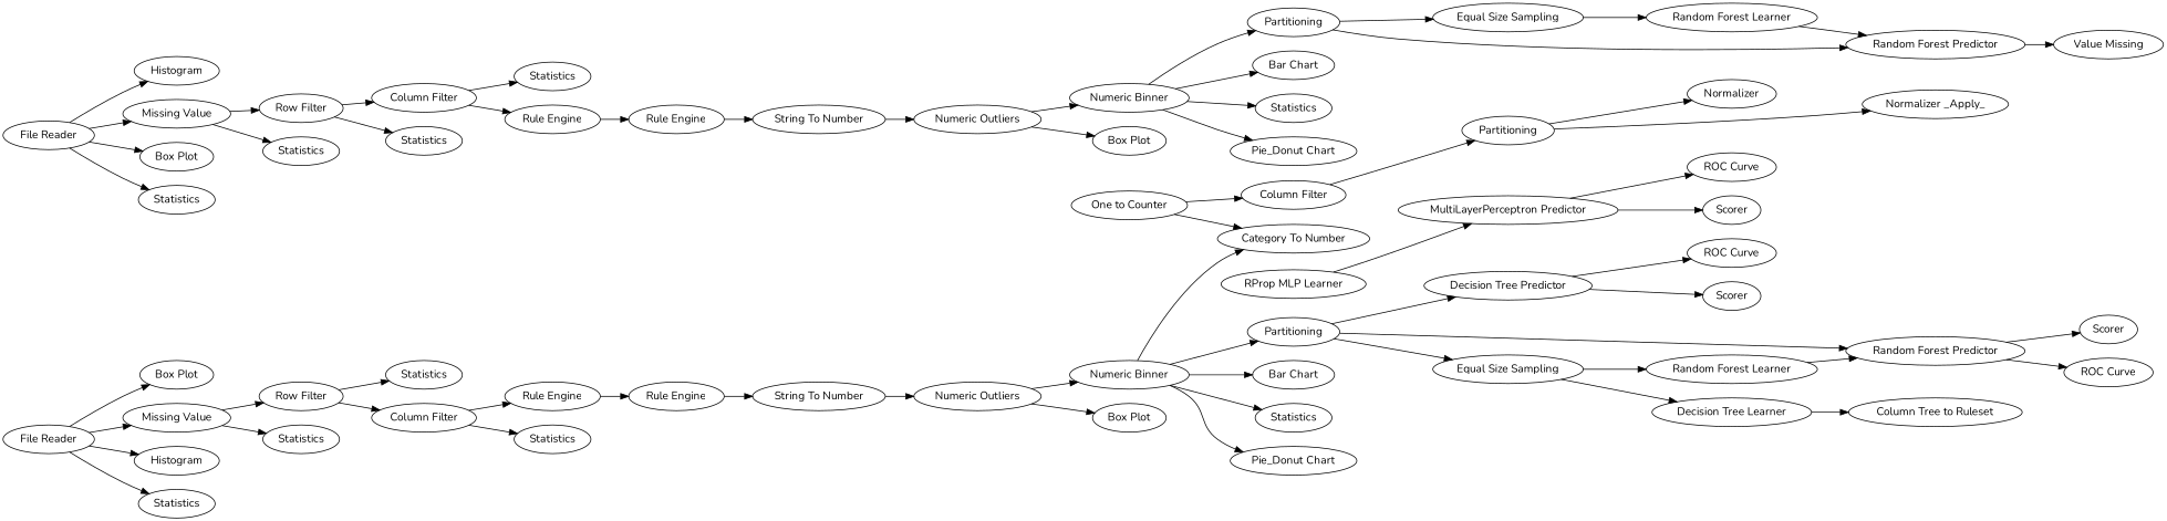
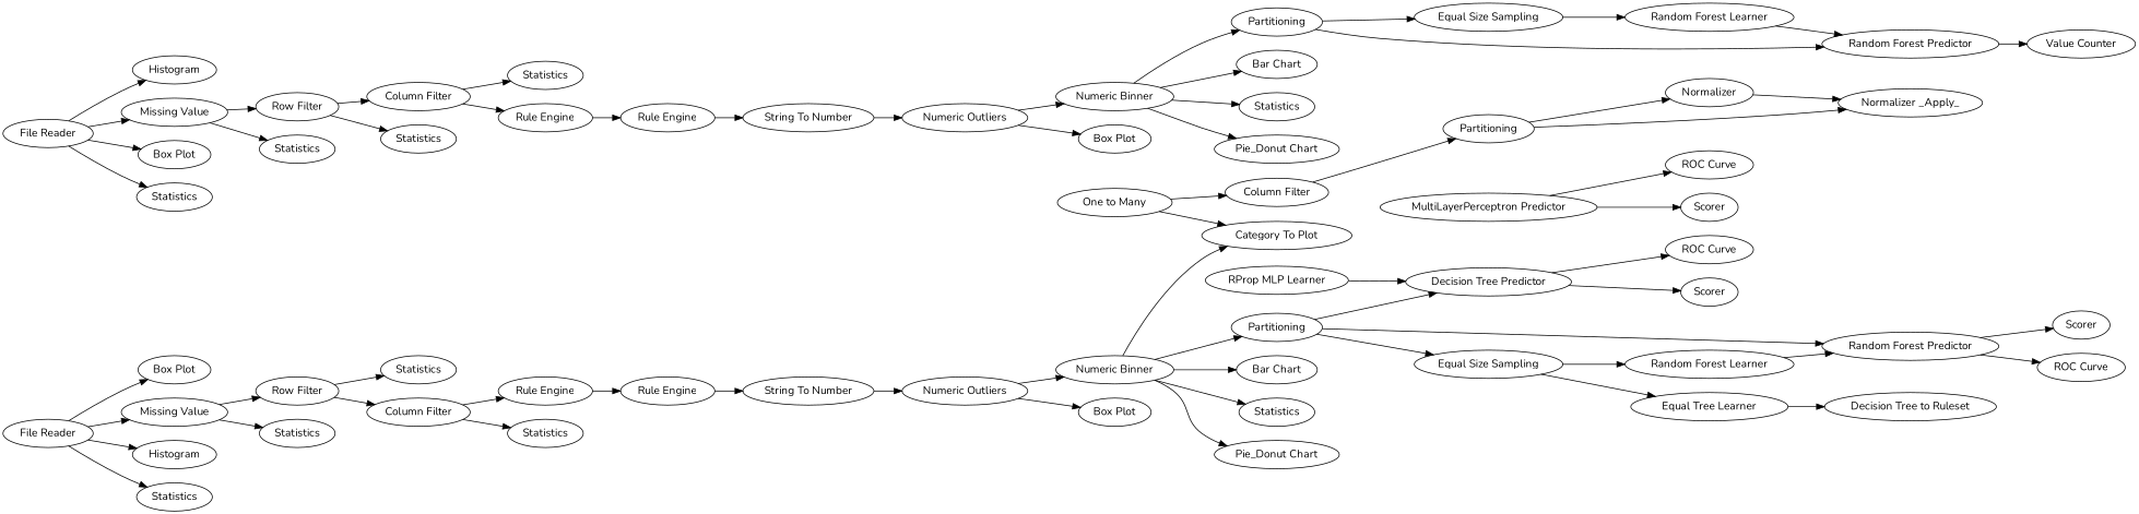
  digraph {
    fontname=Nunito
    rankdir=LR
    node [fontname=Nunito]
    edge [fontname=Nunito]
    n1 [label=Normalizer]
    n2 [label="Normalizer _Apply_"]
    n3 [label="RProp MLP Learner"]
    n4 [label="MultiLayerPerceptron Predictor"]
    n5 [label="ROC Curve"]
    n6 [label=Scorer]
    n7 [label="String To Number"]
    n8 [label="Numeric Outliers"]
    n9 [label="Numeric Binner"]
    n10 [label="Box Plot"]
    n11 [label=Partitioning]
    n12 [label="Bar Chart"]
-   n13 [label="Category To Number"]
+   n13 [label="Category To Plot"]
    n14 [label=Statistics]
    n15 [label="Pie_Donut Chart"]
    n16 [label="Column Filter"]
    n17 [label=Statistics]
    n18 [label="Rule Engine"]
    n19 [label="Rule Engine"]
    n20 [label="File Reader"]
    n21 [label=Histogram]
    n22 [label="Missing Value"]
    n23 [label="Box Plot"]
    n24 [label=Statistics]
    n25 [label="Row Filter"]
    n26 [label=Statistics]
    n27 [label="File Reader"]
    n28 [label="Box Plot"]
    n29 [label="Missing Value"]
    n30 [label=Histogram]
    n31 [label=Statistics]
    n32 [label="Row Filter"]
    n33 [label=Statistics]
-   n34 [label="Decision Tree Learner"]
-   n35 [label="Column Tree to Ruleset"]
+   n34 [label="Equal Tree Learner"]
+   n35 [label="Decision Tree to Ruleset"]
    n36 [label="Decision Tree Predictor"]
    n37 [label="ROC Curve"]
    n38 [label=Scorer]
    n39 [label="Rule Engine"]
    n40 [label="Random Forest Predictor"]
    n41 [label="Equal Size Sampling"]
    n42 [label=Scorer]
    n43 [label="ROC Curve"]
    n44 [label="Random Forest Learner"]
    n45 [label=Statistics]
    n46 [label="String To Number"]
    n47 [label="Column Filter"]
    n48 [label=Partitioning]
    n49 [label="Numeric Binner"]
    n50 [label=Partitioning]
    n51 [label="Bar Chart"]
    n52 [label=Statistics]
    n53 [label="Pie_Donut Chart"]
    n54 [label="Equal Size Sampling"]
    n55 [label="Random Forest Predictor"]
    n56 [label="Random Forest Learner"]
-   n57 [label="Value Missing"]
+   n57 [label="Value Counter"]
    n58 [label=Statistics]
    n59 [label="Column Filter"]
    n60 [label="Numeric Outliers"]
    n61 [label="Box Plot"]
    n62 [label="Rule Engine"]
    n63 [label=Statistics]
-   n64 [label="One to Counter"]
-   n3 -> n4
+   n64 [label="One to Many"]
+   n1 -> n2
+   n3 -> n36
    n4 -> n5
    n4 -> n6
    n7 -> n8
    n8 -> n9
    n8 -> n10
    n9 -> n11
    n9 -> n12
    n9 -> n13
    n9 -> n14
    n9 -> n15
    n11 -> n36
    n11 -> n40
    n11 -> n41
    n16 -> n17
    n16 -> n18
    n18 -> n19
    n19 -> n46
    n20 -> n21
    n20 -> n22
    n20 -> n23
    n20 -> n24
    n22 -> n25
    n22 -> n26
    n25 -> n16
    n25 -> n45
    n27 -> n28
    n27 -> n29
    n27 -> n30
    n27 -> n31
    n29 -> n32
    n29 -> n33
    n32 -> n58
    n32 -> n59
    n34 -> n35
    n36 -> n37
    n36 -> n38
    n39 -> n7
    n40 -> n42
    n40 -> n43
    n41 -> n34
    n41 -> n44
    n44 -> n40
    n46 -> n60
    n47 -> n48
    n48 -> n1
    n48 -> n2
    n49 -> n50
    n49 -> n51
    n49 -> n52
    n49 -> n53
    n50 -> n54
    n50 -> n55
    n54 -> n56
    n55 -> n57
    n56 -> n55
    n59 -> n62
    n59 -> n63
    n60 -> n49
    n60 -> n61
    n62 -> n39
    n64 -> n13
    n64 -> n47
  }
